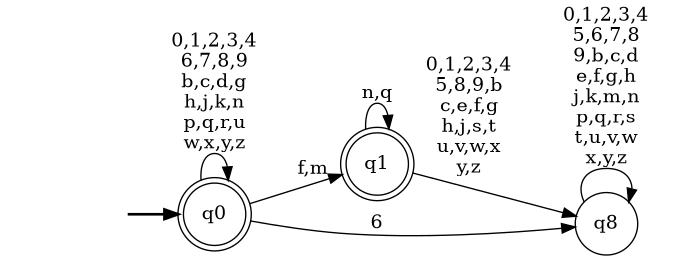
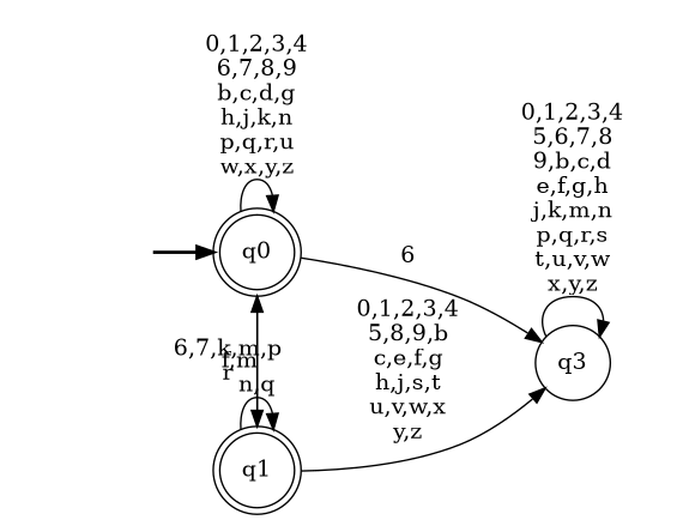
  digraph {
    rankdir=LR
    node [shape=doublecircle style="rounded,filled" color=black fillcolor=white]
    __start0 [height=0 shape=none style=invis width=0 color="" fillcolor=""]
    n2 [label=q0]
    n3 [label=q1]
-   n4 [label=q8 shape=circle style=filled]
+   n4 [label=q3 shape=circle style=filled]
    subgraph cluster_1 {
      nodesep=0.15
      ranksep=0.15
      style=invis
      __start0
      n2
    }
    __start0 -> n2 [penwidth=2]
    n2 -> n2 [label="0,1,2,3,4\n6,7,8,9\nb,c,d,g\nh,j,k,n\np,q,r,u\nw,x,y,z"]
    n2 -> n3 [label="f,m"]
    n2 -> n4 [label=6]
+   n3 -> n2 [label="6,7,k,m,p\nr"]
    n3 -> n3 [label="n,q"]
    n3 -> n4 [label="0,1,2,3,4\n5,8,9,b\nc,e,f,g\nh,j,s,t\nu,v,w,x\ny,z"]
    n4 -> n4 [label="0,1,2,3,4\n5,6,7,8\n9,b,c,d\ne,f,g,h\nj,k,m,n\np,q,r,s\nt,u,v,w\nx,y,z"]
  }
